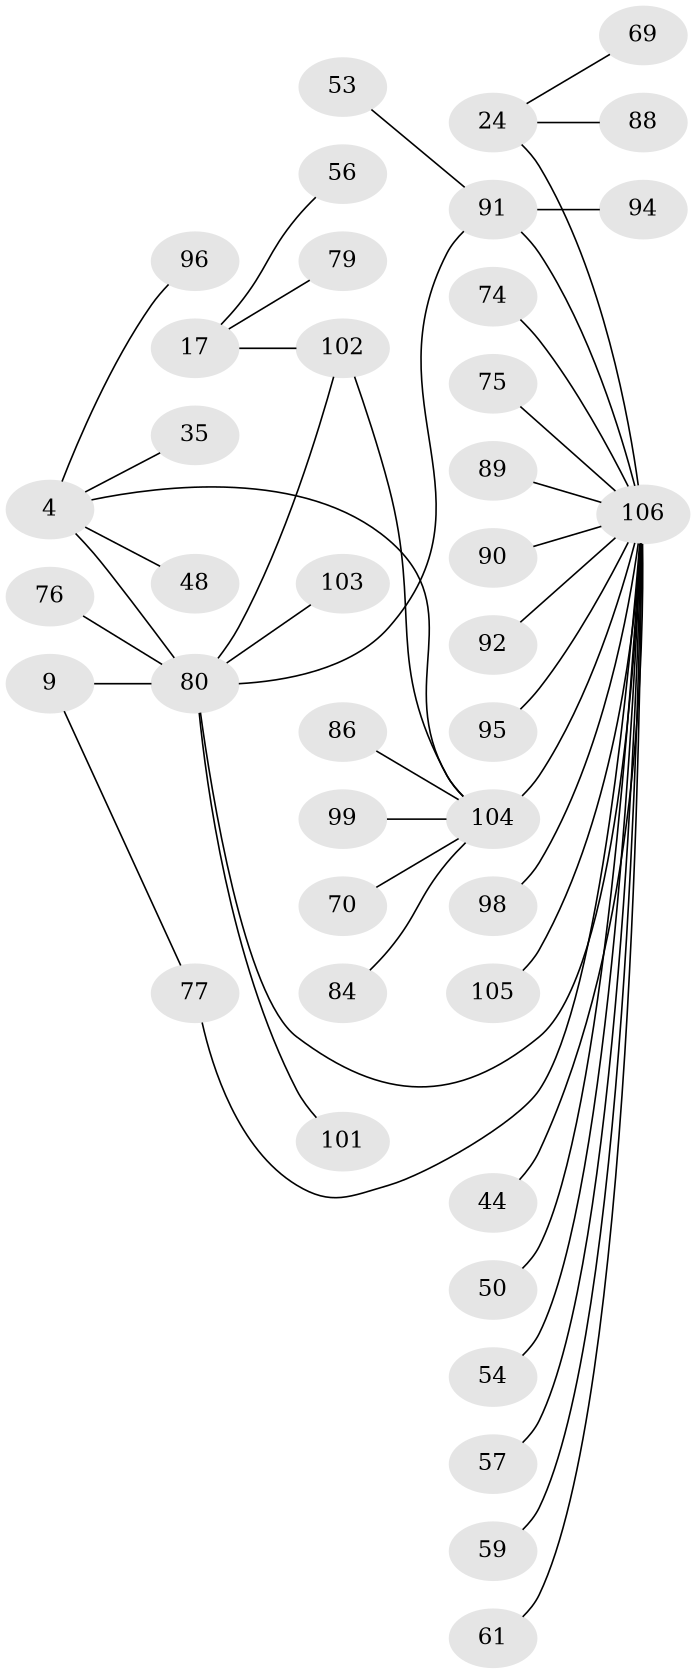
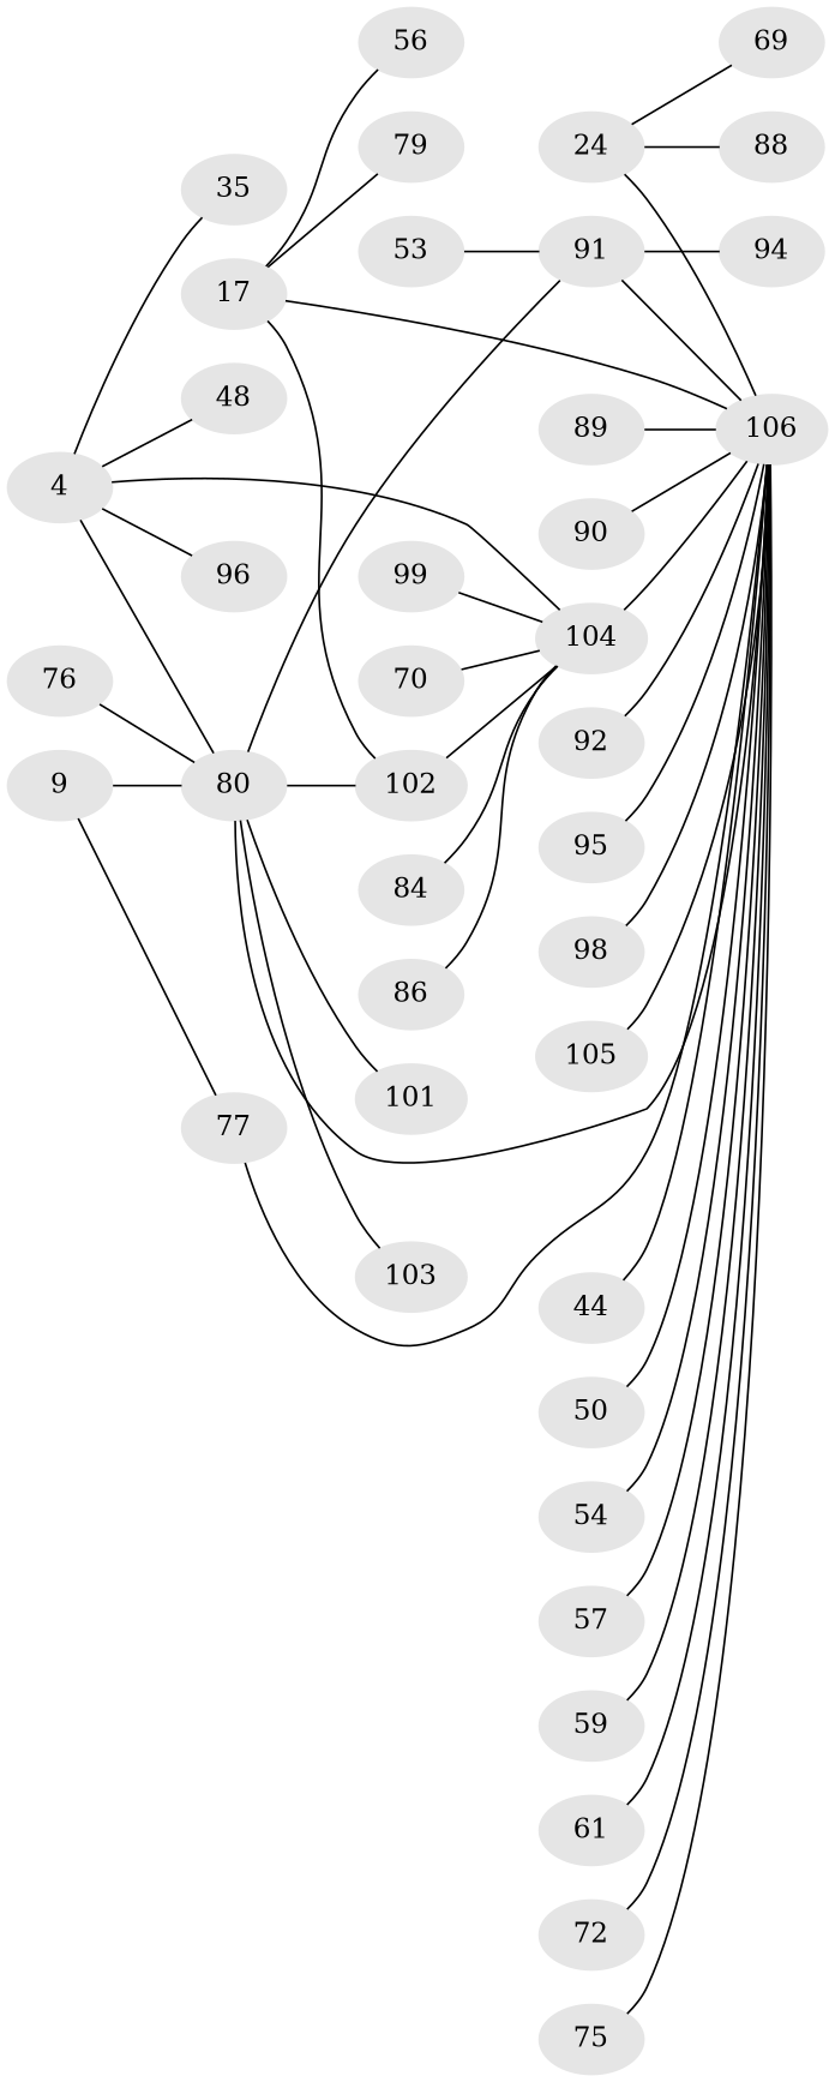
  graph {
    rankdir=LR
    node [color=gray90 style=filled]
    4 [super="+2"]
    35
    48
    80 [super="+38+71+31+41+49+53+60"]
    96
    104 [super="+65+28+33+39+46+67"]
    102 [super="+97+20"]
    106 [super="+78+25+87+29+37"]
    91 [super="+81+83+14"]
    101
    103
    9 [super="+8"]
    77
    17 [super="+16"]
    56
    79 [super="+64"]
    24 [super="+23"]
    69
    88
    44
    50
    54
    94
    n24 [label=53]
    57 [super="+47"]
    59
    61
    70 [super="+51"]
-   72 [super="+26" label=74]
+   72 [super="+26"]
    75 [super="+34"]
    76 [super="+40+74"]
    84
    86
    89 [super="+68"]
    90
    92 [super="+45"]
    95
    98
    99
    105
    4 -- 35
    4 -- 48
    4 -- 80
    4 -- 96
    4 -- 104 [weight=6]
    80 -- 102
    80 -- 106
    80 -- 91 [weight=3]
    80 -- 101
    80 -- 103
    104 -- 106 [weight=3]
    102 -- 104
    91 -- 106 [weight=7]
    91 -- 94
    9 -- 80 [weight=6]
    9 -- 77
    77 -- 106
    17 -- 102 [weight=6]
+   17 -- 106 [weight=5]
    17 -- 56
    17 -- 79
    24 -- 106 [weight=6]
    24 -- 69
    24 -- 88
    44 -- 106
    50 -- 106
    54 -- 106
    n24 -- 91
    57 -- 106
    59 -- 106
    61 -- 106
    70 -- 104
    72 -- 106
    75 -- 106
    76 -- 80
    84 -- 104
    86 -- 104
    89 -- 106
    90 -- 106
    92 -- 106
    95 -- 106
    98 -- 106
    99 -- 104
    105 -- 106
  }
